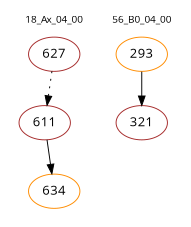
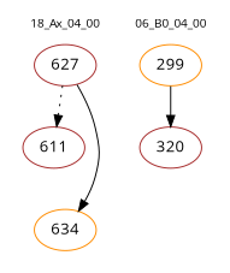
  digraph {
    fontname="Open Sans"
    node [color=brown fontname="Open Sans"]
    edge [color=black fontname="Open Sans" style=solid]
    n1 [label=627]
    n2 [label=611]
    n3 [color=darkorange label=634]
-   n4 [color=darkorange label=293]
-   n5 [label=321]
+   n4 [color=darkorange label=299]
+   n5 [label=320]
    subgraph cluster_1 {
      color=white
      fontsize=10
      label="18_Ax_04_00"
      n1
      n2
      n3
    }
    subgraph cluster_2 {
      color=white
      fontsize=10
-     label="56_B0_04_00"
+     label="06_B0_04_00"
      n4
      n5
    }
    n1 -> n2 [style=dotted]
-   n2 -> n3
+   n1 -> n3
    n4 -> n5
  }
